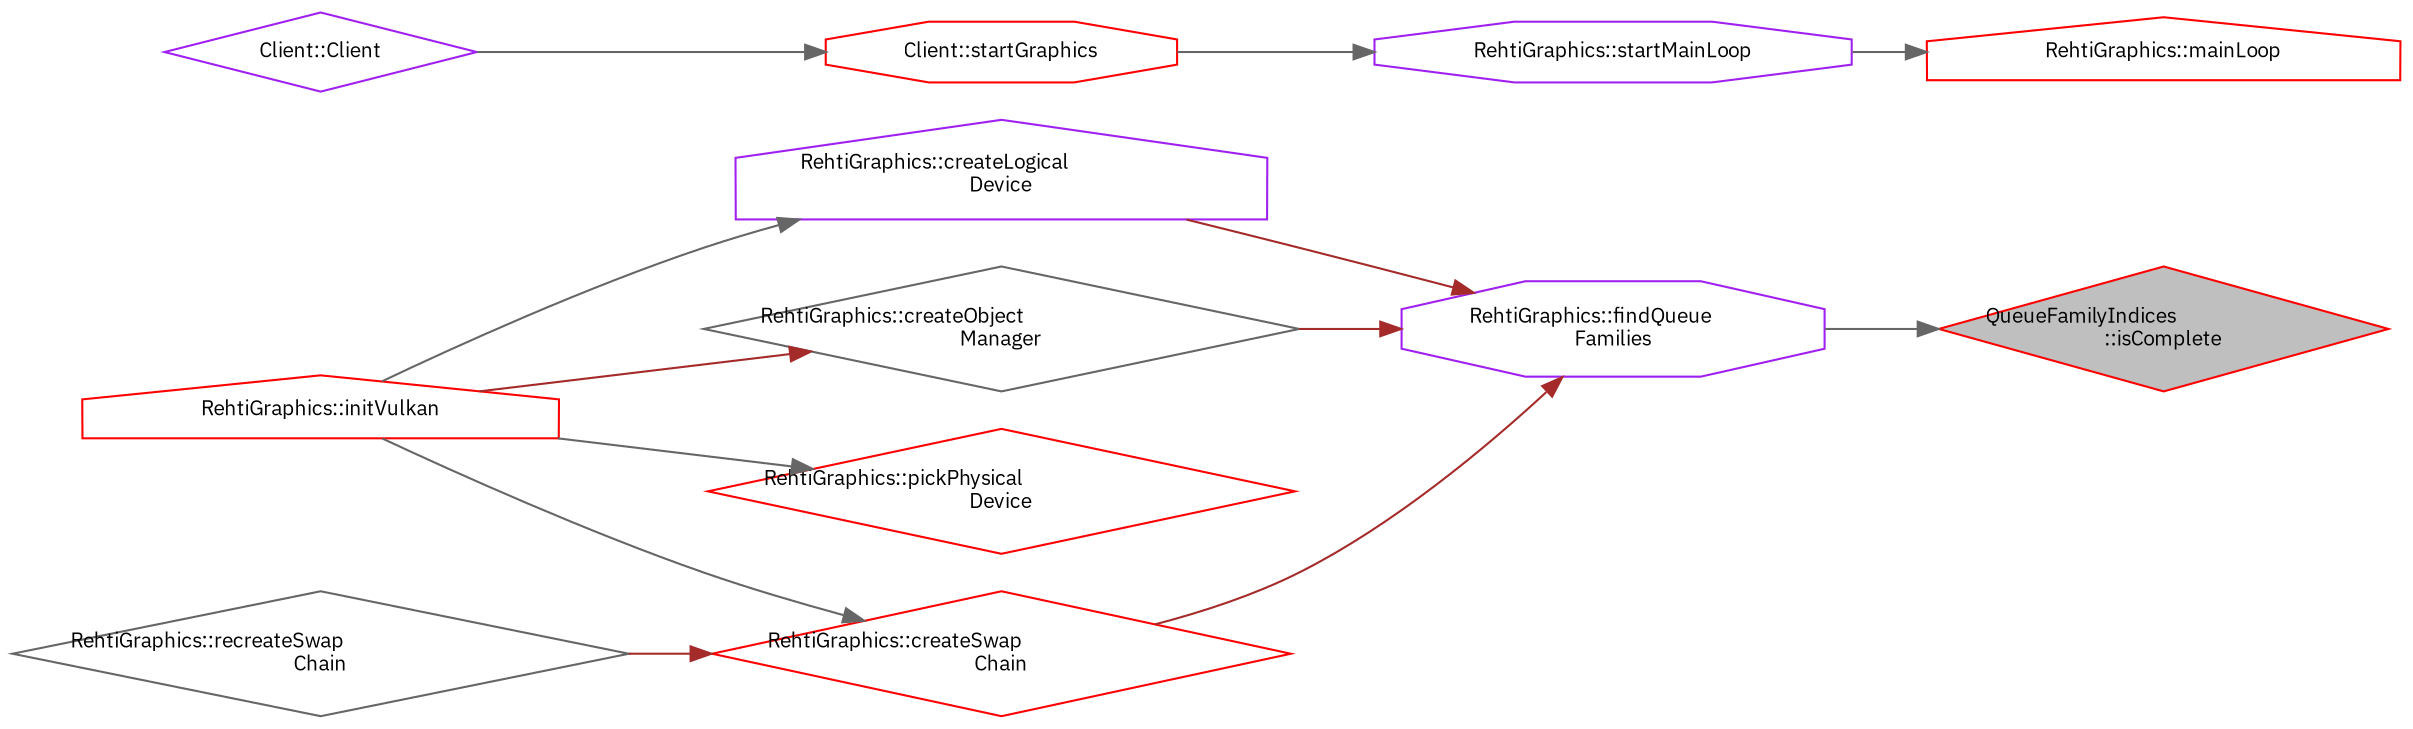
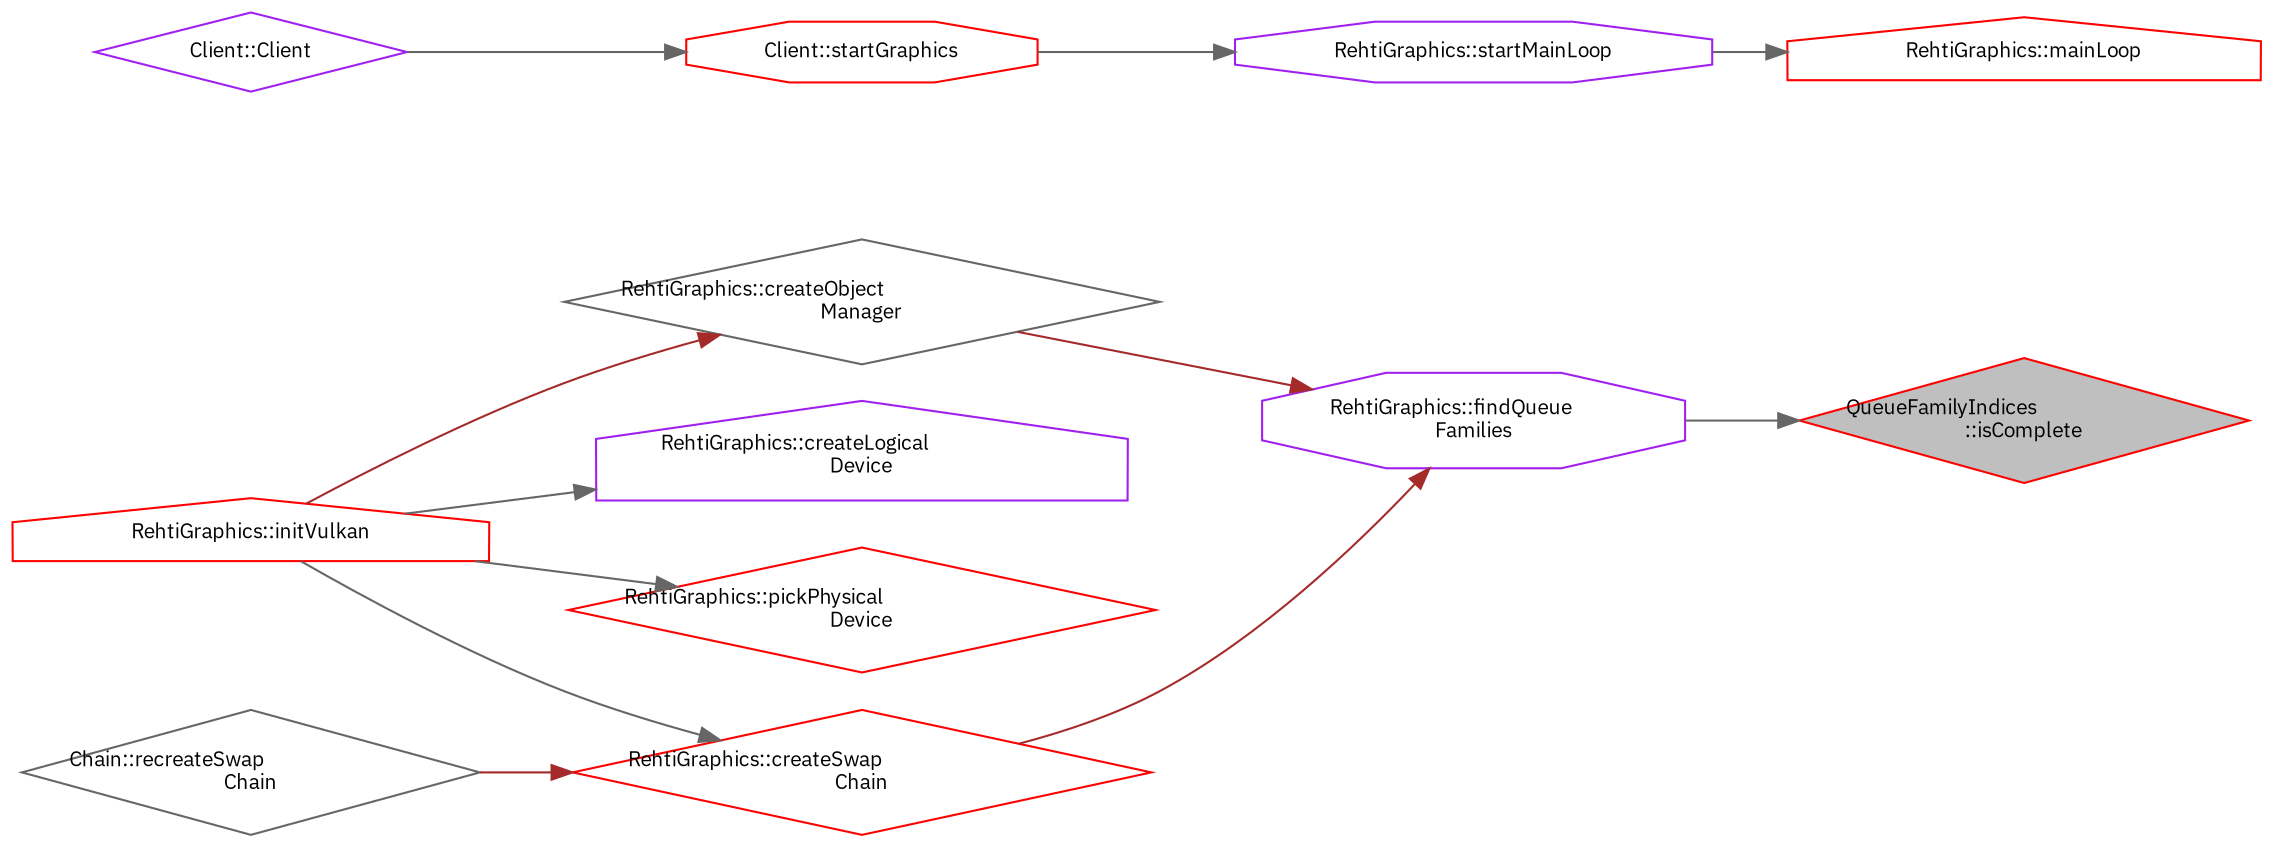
  digraph {
    fontname="IBM Plex Sans"
    rankdir=RL
    node [color=red fillcolor=white fontname="IBM Plex Sans" fontsize=10 shape=diamond style=filled]
    edge [color=gray40 dir=back fontname="IBM Plex Sans" fontsize=10 labelfontname=Helvetica labelfontsize=10 style=solid]
    n1 [fillcolor=grey75 fontcolor=black height=0.2 label="QueueFamilyIndices\l::isComplete" width=0.4]
    n2 [color=purple height=0.2 label="RehtiGraphics::findQueue\lFamilies" shape=octagon width=0.4]
    n3 [color=purple height=0.2 label="RehtiGraphics::createLogical\lDevice" shape=house width=0.4]
    n4 [color=gray40 height=0.2 label="RehtiGraphics::createObject\lManager" width=0.4]
    n5 [height=0.2 label="RehtiGraphics::createSwap\lChain" width=0.4]
    n6 [height=0.2 label="RehtiGraphics::initVulkan" shape=house width=0.4]
-   n7 [color=gray40 height=0.2 label="RehtiGraphics::recreateSwap\lChain" width=0.4]
+   n7 [color=gray40 height=0.2 label="Chain::recreateSwap\lChain" width=0.4]
    n8 [height=0.2 label="RehtiGraphics::mainLoop" shape=house width=0.4]
    n9 [color=purple height=0.2 label="RehtiGraphics::startMainLoop" shape=octagon width=0.4]
    n10 [height=0.2 label="Client::startGraphics" shape=octagon width=0.4]
    n11 [color=purple height=0.2 label="Client::Client" width=0.4]
    n12 [height=0.2 label="RehtiGraphics::pickPhysical\lDevice" width=0.4]
    n1 -> n2
-   n2 -> n3 [color=brown]
    n2 -> n4 [color=brown]
    n2 -> n5 [color=brown]
    n3 -> n6
    n4 -> n6 [color=brown]
    n5 -> n6
    n5 -> n7 [color=brown]
    n8 -> n9
    n9 -> n10
    n10 -> n11
    n12 -> n6
  }
